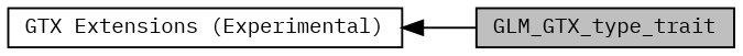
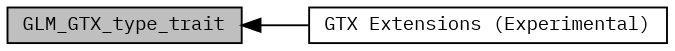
  digraph {
    rankdir=LR
    fontname="IBM Plex Mono"
    node [color=black fontname="IBM Plex Mono" fontsize=10 shape=box style=filled]
    n1 [fillcolor=white height=0.2 label="GTX Extensions (Experimental)" width=0.4]
    n2 [fillcolor=grey75 fontcolor=black height=0.2 label=GLM_GTX_type_trait width=0.4]
-   n1 -> n2 [dir=back fontname="IBM Plex Mono" fontsize=10 labelfontname=Helvetica labelfontsize=10 shape=plaintext style=solid]
+   n2 -> n1 [dir=back fontname="IBM Plex Mono" fontsize=10 labelfontname=Helvetica labelfontsize=10 shape=plaintext style=solid]
  }
